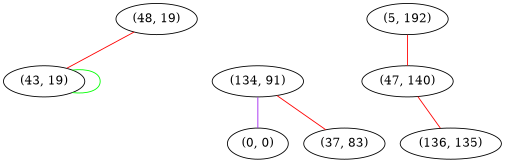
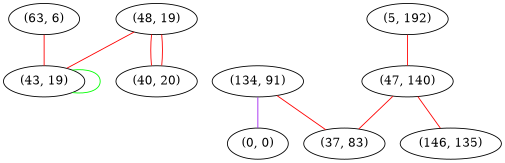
  graph {
    edge [color=red weight=1]
+   "(63, 6)"
    "(43, 19)"
    n3 [label="(48, 19)"]
+   "(40, 20)"
    n5 [label="(47, 140)"]
    "(5, 192)"
-   "(136, 135)"
+   "(136, 135)" [label="(146, 135)"]
    "(37, 83)"
    "(134, 91)"
    "(0, 0)"
+   "(63, 6)" -- "(43, 19)"
    "(43, 19)" -- "(43, 19)" [color=green weight=2]
    n3 -- "(43, 19)"
+   n3 -- "(40, 20)"
+   n3 -- "(40, 20)"
    n5 -- "(136, 135)"
+   n5 -- "(37, 83)"
    "(5, 192)" -- n5
    "(134, 91)" -- "(37, 83)"
    "(134, 91)" -- "(0, 0)" [color=purple weight=4]
  }
